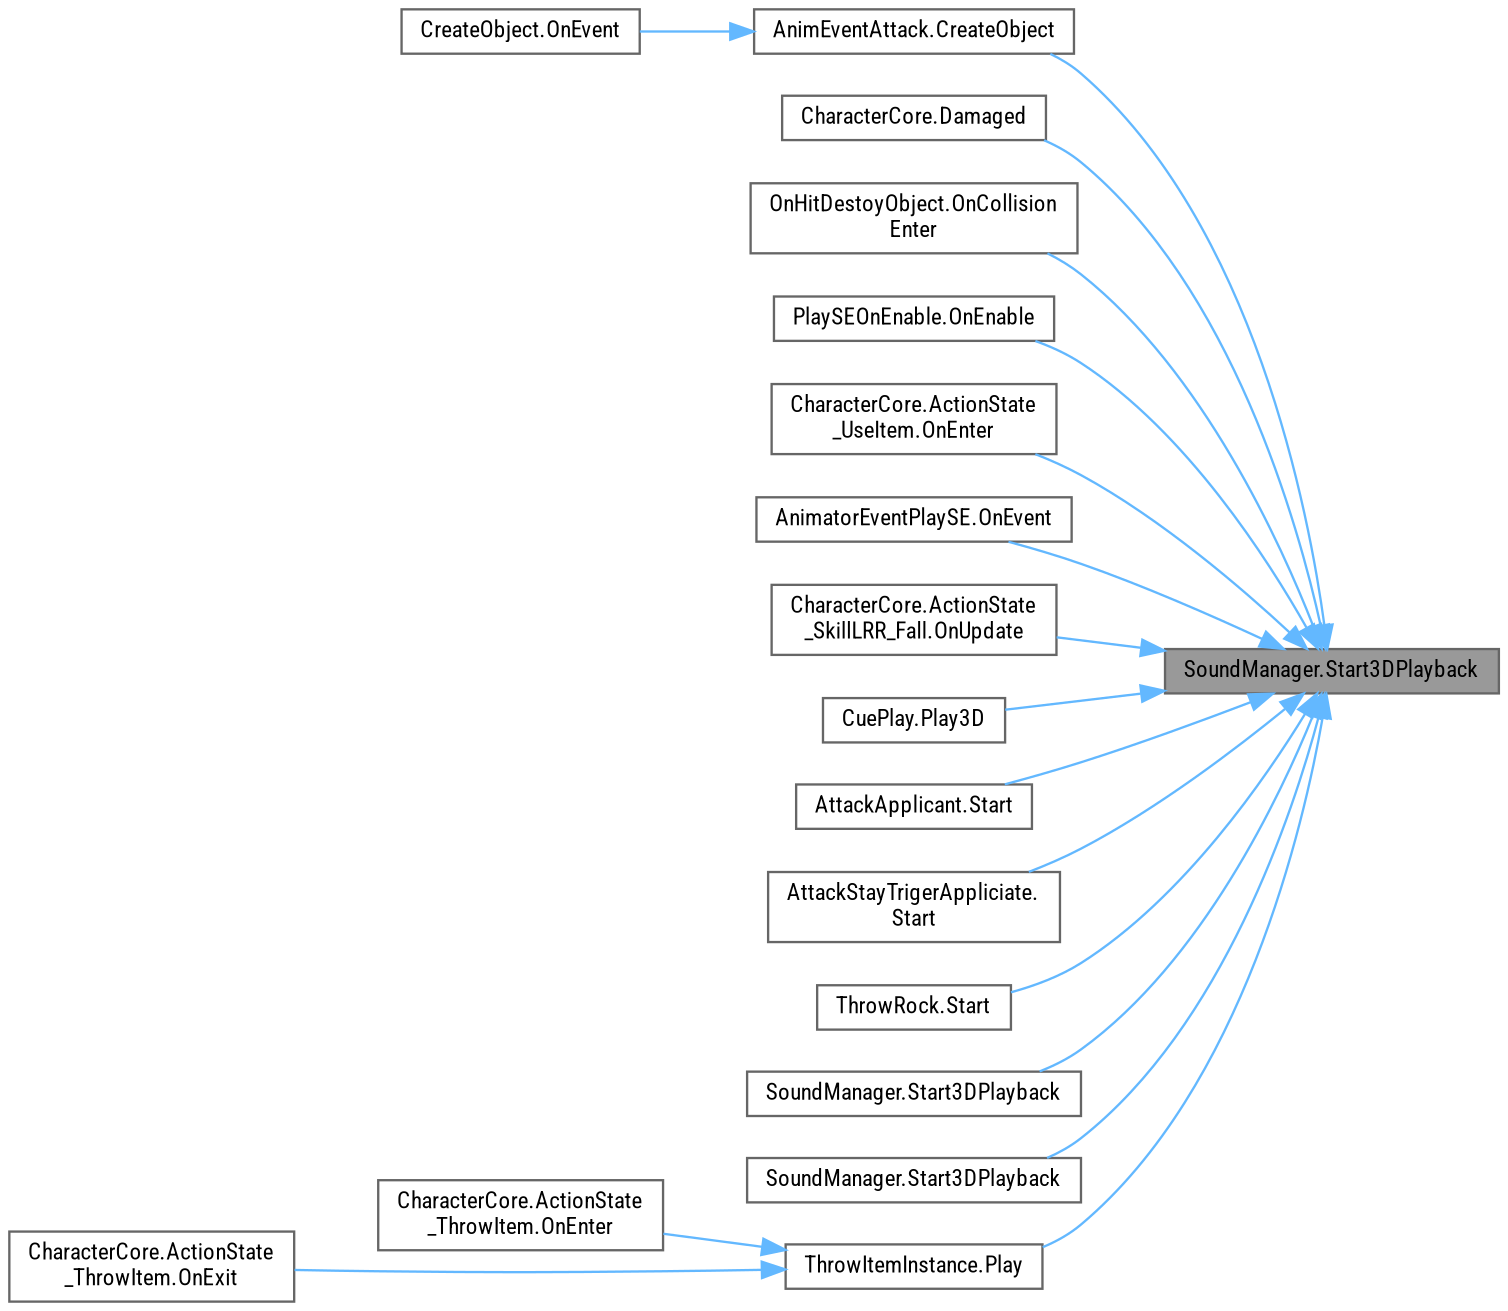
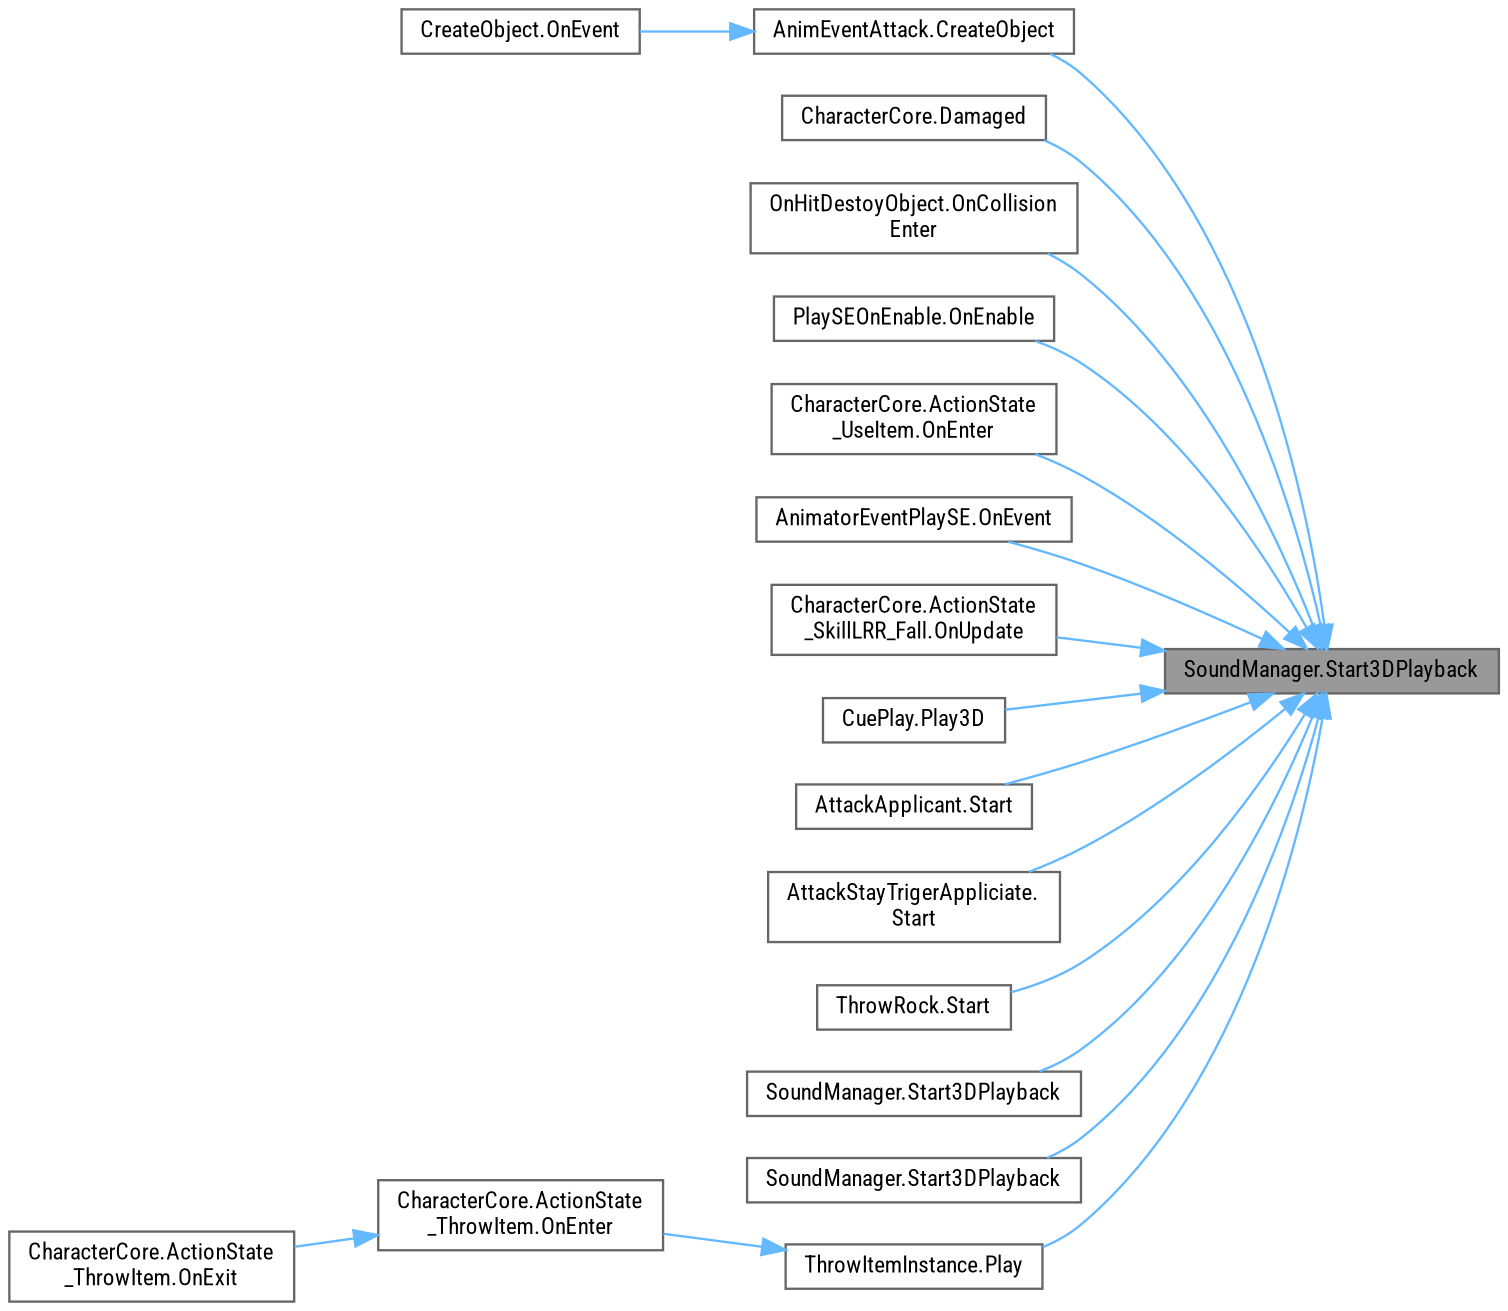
  digraph {
    fontname="Roboto Condensed"
    rankdir=RL
    node [color=grey40 fillcolor=white fontname="Roboto Condensed" fontsize=10 shape=box style=filled]
    edge [color=steelblue1 dir=back fontname="Roboto Condensed" fontsize=10 labelfontname=Helvetica labelfontsize=10 style=solid]
    n1 [color=gray40 fillcolor=grey60 fontcolor=black height=0.2 label="SoundManager.Start3DPlayback" width=0.4]
    n2 [height=0.2 label="AnimEventAttack.CreateObject" width=0.4]
    n3 [height=0.2 label="CharacterCore.Damaged" width=0.4]
    n4 [height=0.2 label="OnHitDestoyObject.OnCollision\lEnter" width=0.4]
    n5 [height=0.2 label="PlaySEOnEnable.OnEnable" width=0.4]
    n6 [height=0.2 label="CharacterCore.ActionState\l_UseItem.OnEnter" width=0.4]
    n7 [height=0.2 label="AnimatorEventPlaySE.OnEvent" width=0.4]
    n8 [height=0.2 label="CharacterCore.ActionState\l_SkillLRR_Fall.OnUpdate" width=0.4]
    n9 [height=0.2 label="CuePlay.Play3D" width=0.4]
    n10 [height=0.2 label="AttackApplicant.Start" width=0.4]
    n11 [height=0.2 label="AttackStayTrigerAppliciate.\lStart" width=0.4]
    n12 [height=0.2 label="ThrowRock.Start" width=0.4]
    n13 [height=0.2 label="SoundManager.Start3DPlayback" width=0.4]
    n14 [height=0.2 label="SoundManager.Start3DPlayback" width=0.4]
    n15 [height=0.2 label="ThrowItemInstance.Play" width=0.4]
    n16 [height=0.2 label="CreateObject.OnEvent" width=0.4]
    n17 [height=0.2 label="CharacterCore.ActionState\l_ThrowItem.OnEnter" width=0.4]
    n18 [height=0.2 label="CharacterCore.ActionState\l_ThrowItem.OnExit" width=0.4]
    n1 -> n2
    n1 -> n3
    n1 -> n4
    n1 -> n5
    n1 -> n6
    n1 -> n7
    n1 -> n8
    n1 -> n9
    n1 -> n10
    n1 -> n11
    n1 -> n12
    n1 -> n13
    n1 -> n14
    n1 -> n15
    n2 -> n16
    n15 -> n17
-   n15 -> n18
+   n17 -> n18
  }
